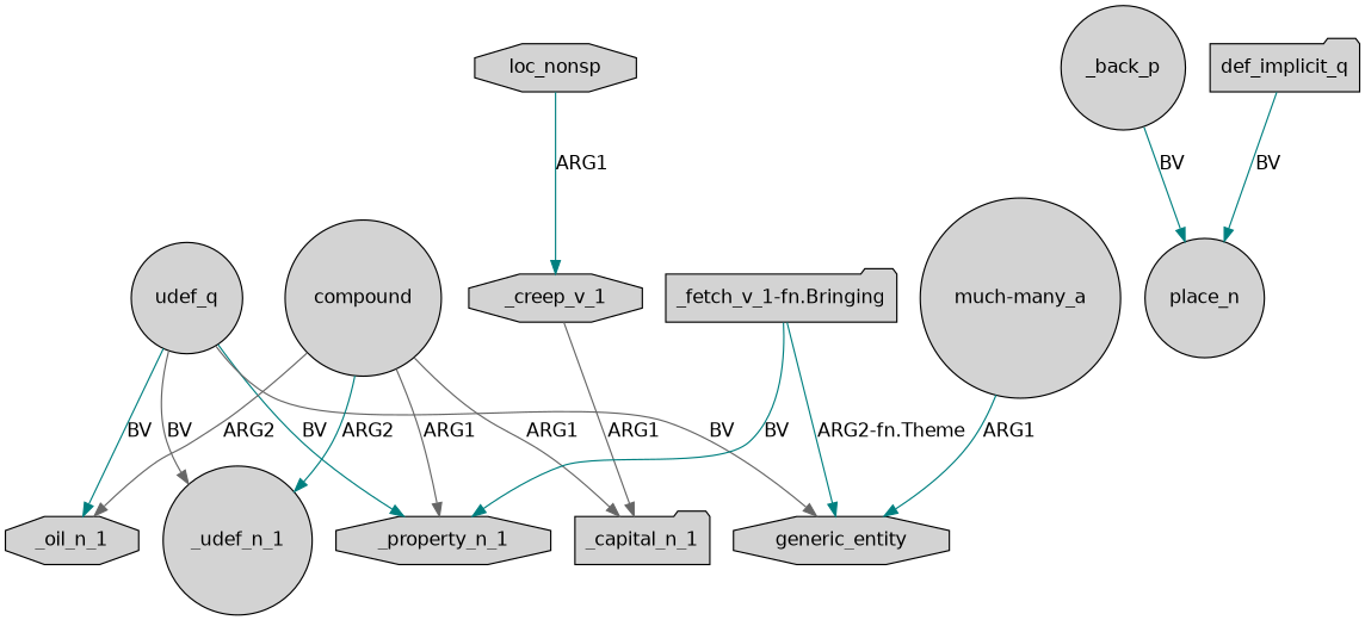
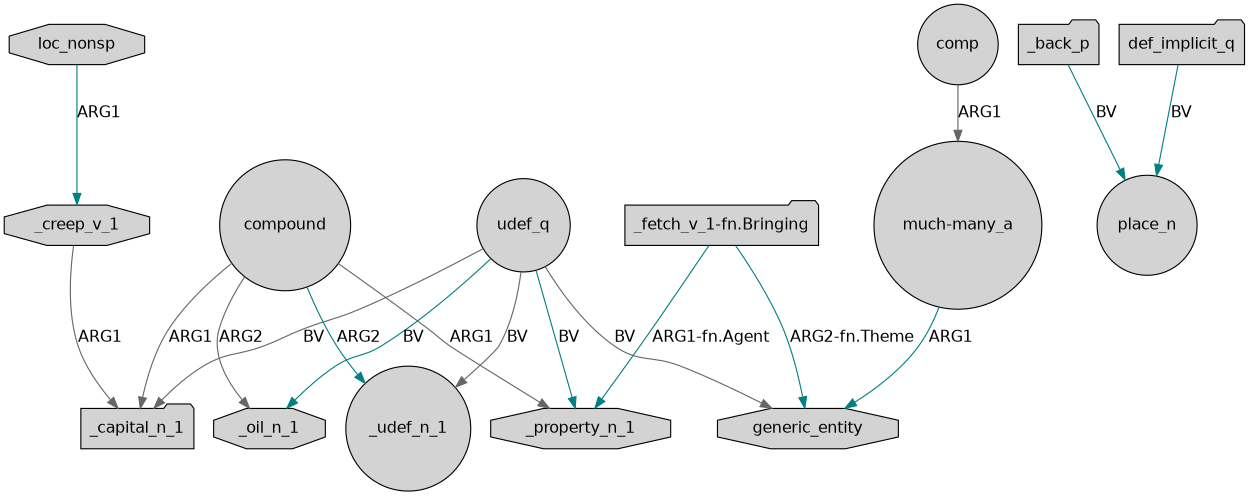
  digraph {
    fontname="DejaVu Sans"
    node [fontname="DejaVu Sans" shape=circle style=filled]
    edge [color=teal fontname="DejaVu Sans"]
    n1 [label=_udef_n_1]
    udef_q
    _property_n_1 [shape=octagon]
    _oil_n_1 [shape=octagon]
    generic_entity [shape=octagon]
    _capital_n_1 [shape=folder]
    compound
    loc_nonsp [shape=octagon]
    _creep_v_1 [shape=octagon]
-   _back_p
+   _back_p [shape=folder]
    place_n
    def_implicit_q [shape=folder]
    "_fetch_v_1-fn.Bringing" [shape=folder]
+   comp
    "much-many_a"
    udef_q -> n1 [color=gray40 label=BV]
    udef_q -> _property_n_1 [label=BV]
    udef_q -> _oil_n_1 [label=BV]
    udef_q -> generic_entity [color=gray40 label=BV]
+   udef_q -> _capital_n_1 [color=gray40 label=BV]
    compound -> n1 [label=ARG2]
    compound -> _property_n_1 [color=gray40 label=ARG1]
    compound -> _oil_n_1 [color=gray40 label=ARG2]
    compound -> _capital_n_1 [color=gray40 label=ARG1]
    loc_nonsp -> _creep_v_1 [label=ARG1]
    _creep_v_1 -> _capital_n_1 [color=gray40 label=ARG1]
    _back_p -> place_n [label=BV]
    def_implicit_q -> place_n [label=BV]
-   "_fetch_v_1-fn.Bringing" -> _property_n_1 [label=BV]
+   "_fetch_v_1-fn.Bringing" -> _property_n_1 [label="ARG1-fn.Agent"]
    "_fetch_v_1-fn.Bringing" -> generic_entity [label="ARG2-fn.Theme"]
+   comp -> "much-many_a" [color=gray40 label=ARG1]
    "much-many_a" -> generic_entity [label=ARG1]
  }
